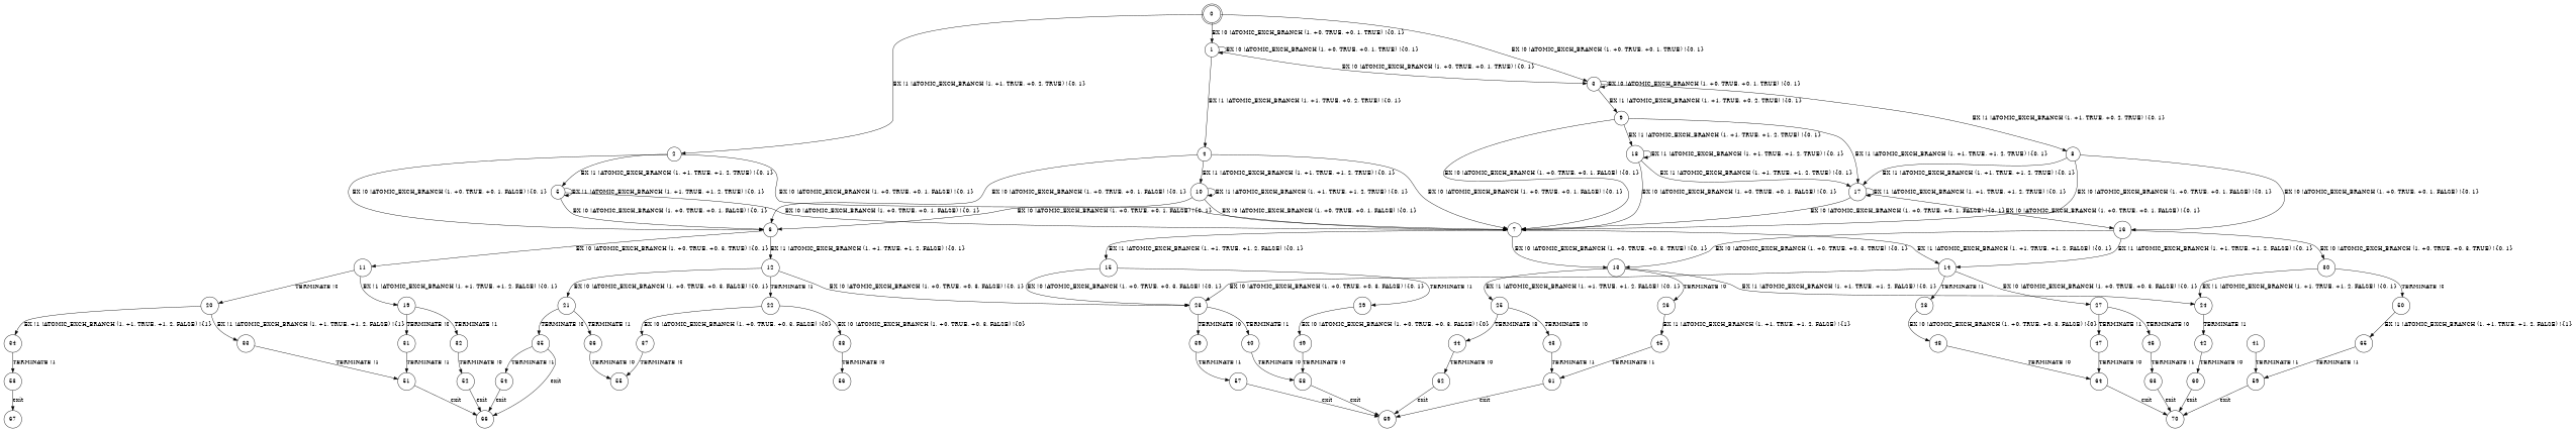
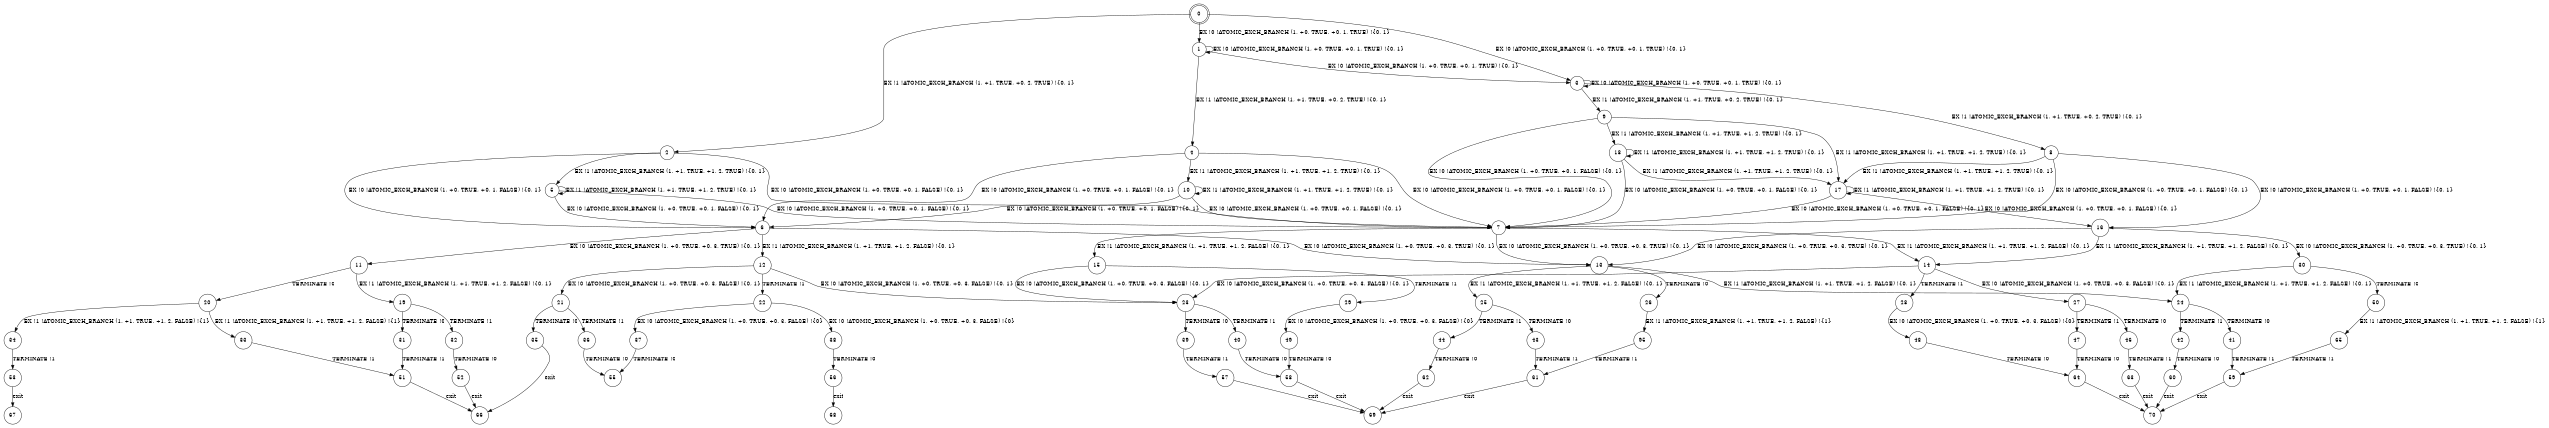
  digraph {
    node [shape=circle]
    0 [peripheries=2]
    1
    2
    3
    4
    5
    6
    7
    8
    9
    10
    11
    12
    13
    14
    15
    16
    17
    18
    19
    20
    21
    22
    23
    24
    25
    26
    27
    28
    29
    30
    31
    32
    33
    34
    35
    36
    37
    38
    39
    40
    41
    42
    43
    44
-   45
+   45 [label=95]
    46
    47
    48
    49
    50
    51
    52
    53
-   54
    66
    55
    56
    57
    58
    59
    60
    61
    62
    63
    64
    65
    67
+   68
    69
    70
    0 -> 1 [label="EX !0 !ATOMIC_EXCH_BRANCH (1, +0, TRUE, +0, 1, TRUE) !{0, 1}"]
    0 -> 2 [label="EX !1 !ATOMIC_EXCH_BRANCH (1, +1, TRUE, +0, 2, TRUE) !{0, 1}"]
    0 -> 3 [label="EX !0 !ATOMIC_EXCH_BRANCH (1, +0, TRUE, +0, 1, TRUE) !{0, 1}"]
    1 -> 1 [label="EX !0 !ATOMIC_EXCH_BRANCH (1, +0, TRUE, +0, 1, TRUE) !{0, 1}"]
    1 -> 3 [label="EX !0 !ATOMIC_EXCH_BRANCH (1, +0, TRUE, +0, 1, TRUE) !{0, 1}"]
    1 -> 4 [label="EX !1 !ATOMIC_EXCH_BRANCH (1, +1, TRUE, +0, 2, TRUE) !{0, 1}"]
    2 -> 5 [label="EX !1 !ATOMIC_EXCH_BRANCH (1, +1, TRUE, +1, 2, TRUE) !{0, 1}"]
    2 -> 6 [label="EX !0 !ATOMIC_EXCH_BRANCH (1, +0, TRUE, +0, 1, FALSE) !{0, 1}"]
    2 -> 7 [label="EX !0 !ATOMIC_EXCH_BRANCH (1, +0, TRUE, +0, 1, FALSE) !{0, 1}"]
    3 -> 3 [label="EX !0 !ATOMIC_EXCH_BRANCH (1, +0, TRUE, +0, 1, TRUE) !{0, 1}"]
    3 -> 8 [label="EX !1 !ATOMIC_EXCH_BRANCH (1, +1, TRUE, +0, 2, TRUE) !{0, 1}"]
    3 -> 9 [label="EX !1 !ATOMIC_EXCH_BRANCH (1, +1, TRUE, +0, 2, TRUE) !{0, 1}"]
    4 -> 6 [label="EX !0 !ATOMIC_EXCH_BRANCH (1, +0, TRUE, +0, 1, FALSE) !{0, 1}"]
    4 -> 7 [label="EX !0 !ATOMIC_EXCH_BRANCH (1, +0, TRUE, +0, 1, FALSE) !{0, 1}"]
    4 -> 10 [label="EX !1 !ATOMIC_EXCH_BRANCH (1, +1, TRUE, +1, 2, TRUE) !{0, 1}"]
    5 -> 5 [label="EX !1 !ATOMIC_EXCH_BRANCH (1, +1, TRUE, +1, 2, TRUE) !{0, 1}"]
    5 -> 6 [label="EX !0 !ATOMIC_EXCH_BRANCH (1, +0, TRUE, +0, 1, FALSE) !{0, 1}"]
    5 -> 7 [label="EX !0 !ATOMIC_EXCH_BRANCH (1, +0, TRUE, +0, 1, FALSE) !{0, 1}"]
    6 -> 11 [label="EX !0 !ATOMIC_EXCH_BRANCH (1, +0, TRUE, +0, 3, TRUE) !{0, 1}"]
    6 -> 12 [label="EX !1 !ATOMIC_EXCH_BRANCH (1, +1, TRUE, +1, 2, FALSE) !{0, 1}"]
+   6 -> 13 [label="EX !0 !ATOMIC_EXCH_BRANCH (1, +0, TRUE, +0, 3, TRUE) !{0, 1}"]
    7 -> 13 [label="EX !0 !ATOMIC_EXCH_BRANCH (1, +0, TRUE, +0, 3, TRUE) !{0, 1}"]
    7 -> 14 [label="EX !1 !ATOMIC_EXCH_BRANCH (1, +1, TRUE, +1, 2, FALSE) !{0, 1}"]
    7 -> 15 [label="EX !1 !ATOMIC_EXCH_BRANCH (1, +1, TRUE, +1, 2, FALSE) !{0, 1}"]
    8 -> 7 [label="EX !0 !ATOMIC_EXCH_BRANCH (1, +0, TRUE, +0, 1, FALSE) !{0, 1}"]
    8 -> 16 [label="EX !0 !ATOMIC_EXCH_BRANCH (1, +0, TRUE, +0, 1, FALSE) !{0, 1}"]
    8 -> 17 [label="EX !1 !ATOMIC_EXCH_BRANCH (1, +1, TRUE, +1, 2, TRUE) !{0, 1}"]
    9 -> 7 [label="EX !0 !ATOMIC_EXCH_BRANCH (1, +0, TRUE, +0, 1, FALSE) !{0, 1}"]
    9 -> 17 [label="EX !1 !ATOMIC_EXCH_BRANCH (1, +1, TRUE, +1, 2, TRUE) !{0, 1}"]
    9 -> 18 [label="EX !1 !ATOMIC_EXCH_BRANCH (1, +1, TRUE, +1, 2, TRUE) !{0, 1}"]
    10 -> 6 [label="EX !0 !ATOMIC_EXCH_BRANCH (1, +0, TRUE, +0, 1, FALSE) !{0, 1}"]
    10 -> 7 [label="EX !0 !ATOMIC_EXCH_BRANCH (1, +0, TRUE, +0, 1, FALSE) !{0, 1}"]
    10 -> 10 [label="EX !1 !ATOMIC_EXCH_BRANCH (1, +1, TRUE, +1, 2, TRUE) !{0, 1}"]
    11 -> 19 [label="EX !1 !ATOMIC_EXCH_BRANCH (1, +1, TRUE, +1, 2, FALSE) !{0, 1}"]
    11 -> 20 [label="TERMINATE !0"]
    12 -> 21 [label="EX !0 !ATOMIC_EXCH_BRANCH (1, +0, TRUE, +0, 3, FALSE) !{0, 1}"]
    12 -> 22 [label="TERMINATE !1"]
    12 -> 23 [label="EX !0 !ATOMIC_EXCH_BRANCH (1, +0, TRUE, +0, 3, FALSE) !{0, 1}"]
    13 -> 24 [label="EX !1 !ATOMIC_EXCH_BRANCH (1, +1, TRUE, +1, 2, FALSE) !{0, 1}"]
    13 -> 25 [label="EX !1 !ATOMIC_EXCH_BRANCH (1, +1, TRUE, +1, 2, FALSE) !{0, 1}"]
    13 -> 26 [label="TERMINATE !0"]
    14 -> 23 [label="EX !0 !ATOMIC_EXCH_BRANCH (1, +0, TRUE, +0, 3, FALSE) !{0, 1}"]
    14 -> 27 [label="EX !0 !ATOMIC_EXCH_BRANCH (1, +0, TRUE, +0, 3, FALSE) !{0, 1}"]
    14 -> 28 [label="TERMINATE !1"]
    15 -> 23 [label="EX !0 !ATOMIC_EXCH_BRANCH (1, +0, TRUE, +0, 3, FALSE) !{0, 1}"]
    15 -> 29 [label="TERMINATE !1"]
    16 -> 13 [label="EX !0 !ATOMIC_EXCH_BRANCH (1, +0, TRUE, +0, 3, TRUE) !{0, 1}"]
    16 -> 14 [label="EX !1 !ATOMIC_EXCH_BRANCH (1, +1, TRUE, +1, 2, FALSE) !{0, 1}"]
    16 -> 30 [label="EX !0 !ATOMIC_EXCH_BRANCH (1, +0, TRUE, +0, 3, TRUE) !{0, 1}"]
    17 -> 7 [label="EX !0 !ATOMIC_EXCH_BRANCH (1, +0, TRUE, +0, 1, FALSE) !{0, 1}"]
    17 -> 16 [label="EX !0 !ATOMIC_EXCH_BRANCH (1, +0, TRUE, +0, 1, FALSE) !{0, 1}"]
    17 -> 17 [label="EX !1 !ATOMIC_EXCH_BRANCH (1, +1, TRUE, +1, 2, TRUE) !{0, 1}"]
    18 -> 7 [label="EX !0 !ATOMIC_EXCH_BRANCH (1, +0, TRUE, +0, 1, FALSE) !{0, 1}"]
    18 -> 17 [label="EX !1 !ATOMIC_EXCH_BRANCH (1, +1, TRUE, +1, 2, TRUE) !{0, 1}"]
    18 -> 18 [label="EX !1 !ATOMIC_EXCH_BRANCH (1, +1, TRUE, +1, 2, TRUE) !{0, 1}"]
    19 -> 31 [label="TERMINATE !0"]
    19 -> 32 [label="TERMINATE !1"]
    20 -> 33 [label="EX !1 !ATOMIC_EXCH_BRANCH (1, +1, TRUE, +1, 2, FALSE) !{1}"]
    20 -> 34 [label="EX !1 !ATOMIC_EXCH_BRANCH (1, +1, TRUE, +1, 2, FALSE) !{1}"]
    21 -> 35 [label="TERMINATE !0"]
    21 -> 36 [label="TERMINATE !1"]
    22 -> 37 [label="EX !0 !ATOMIC_EXCH_BRANCH (1, +0, TRUE, +0, 3, FALSE) !{0}"]
    22 -> 38 [label="EX !0 !ATOMIC_EXCH_BRANCH (1, +0, TRUE, +0, 3, FALSE) !{0}"]
    23 -> 39 [label="TERMINATE !0"]
    23 -> 40 [label="TERMINATE !1"]
+   24 -> 41 [label="TERMINATE !0"]
    24 -> 42 [label="TERMINATE !1"]
    25 -> 43 [label="TERMINATE !0"]
-   25 -> 44 [label="TERMINATE !8"]
+   25 -> 44 [label="TERMINATE !1"]
    26 -> 45 [label="EX !1 !ATOMIC_EXCH_BRANCH (1, +1, TRUE, +1, 2, FALSE) !{1}"]
    27 -> 46 [label="TERMINATE !0"]
    27 -> 47 [label="TERMINATE !1"]
    28 -> 48 [label="EX !0 !ATOMIC_EXCH_BRANCH (1, +0, TRUE, +0, 3, FALSE) !{0}"]
    29 -> 49 [label="EX !0 !ATOMIC_EXCH_BRANCH (1, +0, TRUE, +0, 3, FALSE) !{0}"]
    30 -> 24 [label="EX !1 !ATOMIC_EXCH_BRANCH (1, +1, TRUE, +1, 2, FALSE) !{0, 1}"]
    30 -> 50 [label="TERMINATE !0"]
    31 -> 51 [label="TERMINATE !1"]
    32 -> 52 [label="TERMINATE !0"]
    33 -> 51 [label="TERMINATE !1"]
    34 -> 53 [label="TERMINATE !1"]
-   35 -> 54 [label="TERMINATE !1"]
    35 -> 66 [label=exit]
    36 -> 55 [label="TERMINATE !0"]
    37 -> 55 [label="TERMINATE !0"]
    38 -> 56 [label="TERMINATE !0"]
    39 -> 57 [label="TERMINATE !1"]
    40 -> 58 [label="TERMINATE !0"]
    41 -> 59 [label="TERMINATE !1"]
    42 -> 60 [label="TERMINATE !0"]
    43 -> 61 [label="TERMINATE !1"]
    44 -> 62 [label="TERMINATE !0"]
    45 -> 61 [label="TERMINATE !1"]
    46 -> 63 [label="TERMINATE !1"]
    47 -> 64 [label="TERMINATE !0"]
    48 -> 64 [label="TERMINATE !0"]
    49 -> 58 [label="TERMINATE !0"]
    50 -> 65 [label="EX !1 !ATOMIC_EXCH_BRANCH (1, +1, TRUE, +1, 2, FALSE) !{1}"]
    51 -> 66 [label=exit]
    52 -> 66 [label=exit]
    53 -> 67 [label=exit]
-   54 -> 66 [label=exit]
+   56 -> 68 [label=exit]
    57 -> 69 [label=exit]
    58 -> 69 [label=exit]
    59 -> 70 [label=exit]
    60 -> 70 [label=exit]
    61 -> 69 [label=exit]
    62 -> 69 [label=exit]
    63 -> 70 [label=exit]
    64 -> 70 [label=exit]
    65 -> 59 [label="TERMINATE !1"]
  }
